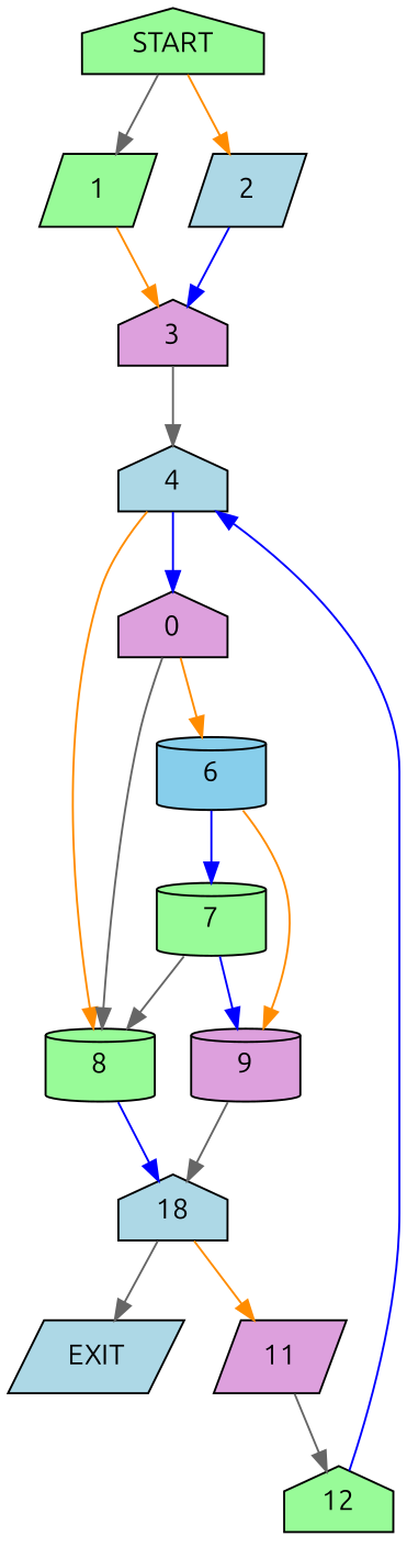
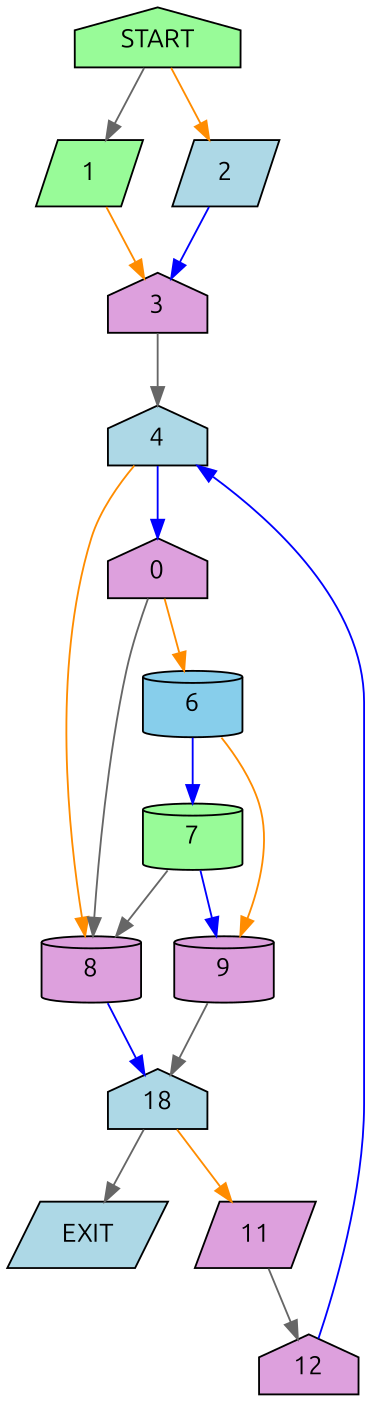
  digraph {
    fontname=Ubuntu
    node [fillcolor=palegreen fontname=Ubuntu shape=house style=filled]
    edge [color=gray40 fontname=Ubuntu]
    n1 [label=START]
    1 [shape=parallelogram]
    2 [fillcolor=lightblue shape=parallelogram]
    3 [fillcolor=plum]
    4 [fillcolor=lightblue]
    n6 [fillcolor=plum label=0]
-   8 [shape=cylinder]
+   8 [fillcolor=plum shape=cylinder]
    6 [fillcolor=skyblue shape=cylinder]
    n9 [fillcolor=lightblue label=18]
    7 [shape=cylinder]
    9 [fillcolor=plum shape=cylinder]
    11 [fillcolor=plum shape=parallelogram]
    n13 [fillcolor=lightblue label=EXIT shape=parallelogram]
-   12
+   12 [fillcolor=plum]
    n1 -> 1
    n1 -> 2 [color=darkorange]
    1 -> 3 [color=darkorange]
    2 -> 3 [color=blue]
    3 -> 4
    4 -> n6 [color=blue]
    4 -> 8 [color=darkorange]
    n6 -> 8
    n6 -> 6 [color=darkorange]
    8 -> n9 [color=blue]
    6 -> 7 [color=blue]
    6 -> 9 [color=darkorange]
    n9 -> 11 [color=darkorange]
    n9 -> n13
    7 -> 8
    7 -> 9 [color=blue]
    9 -> n9
    11 -> 12
    12 -> 4 [color=blue]
  }
